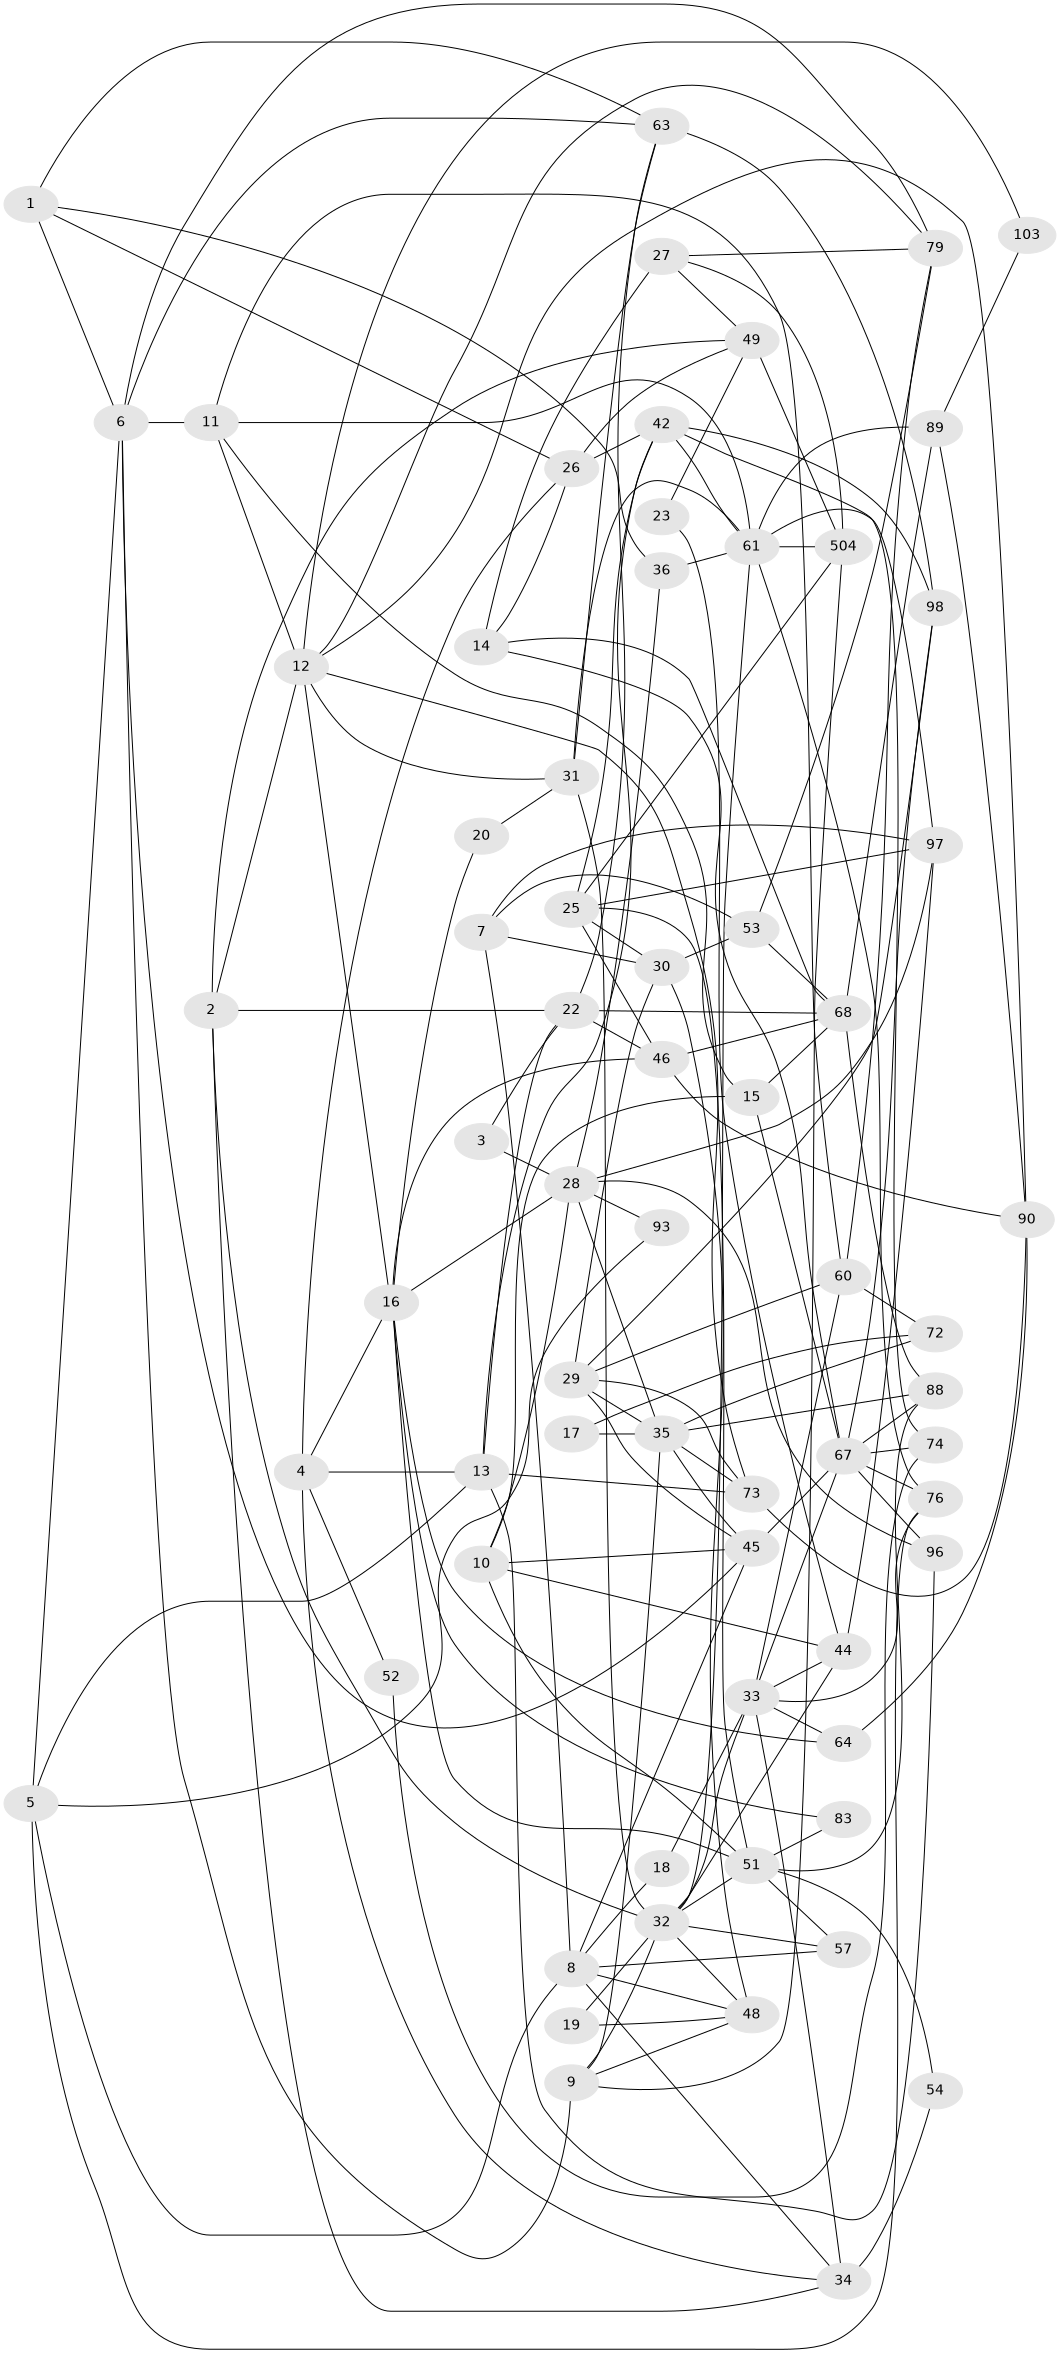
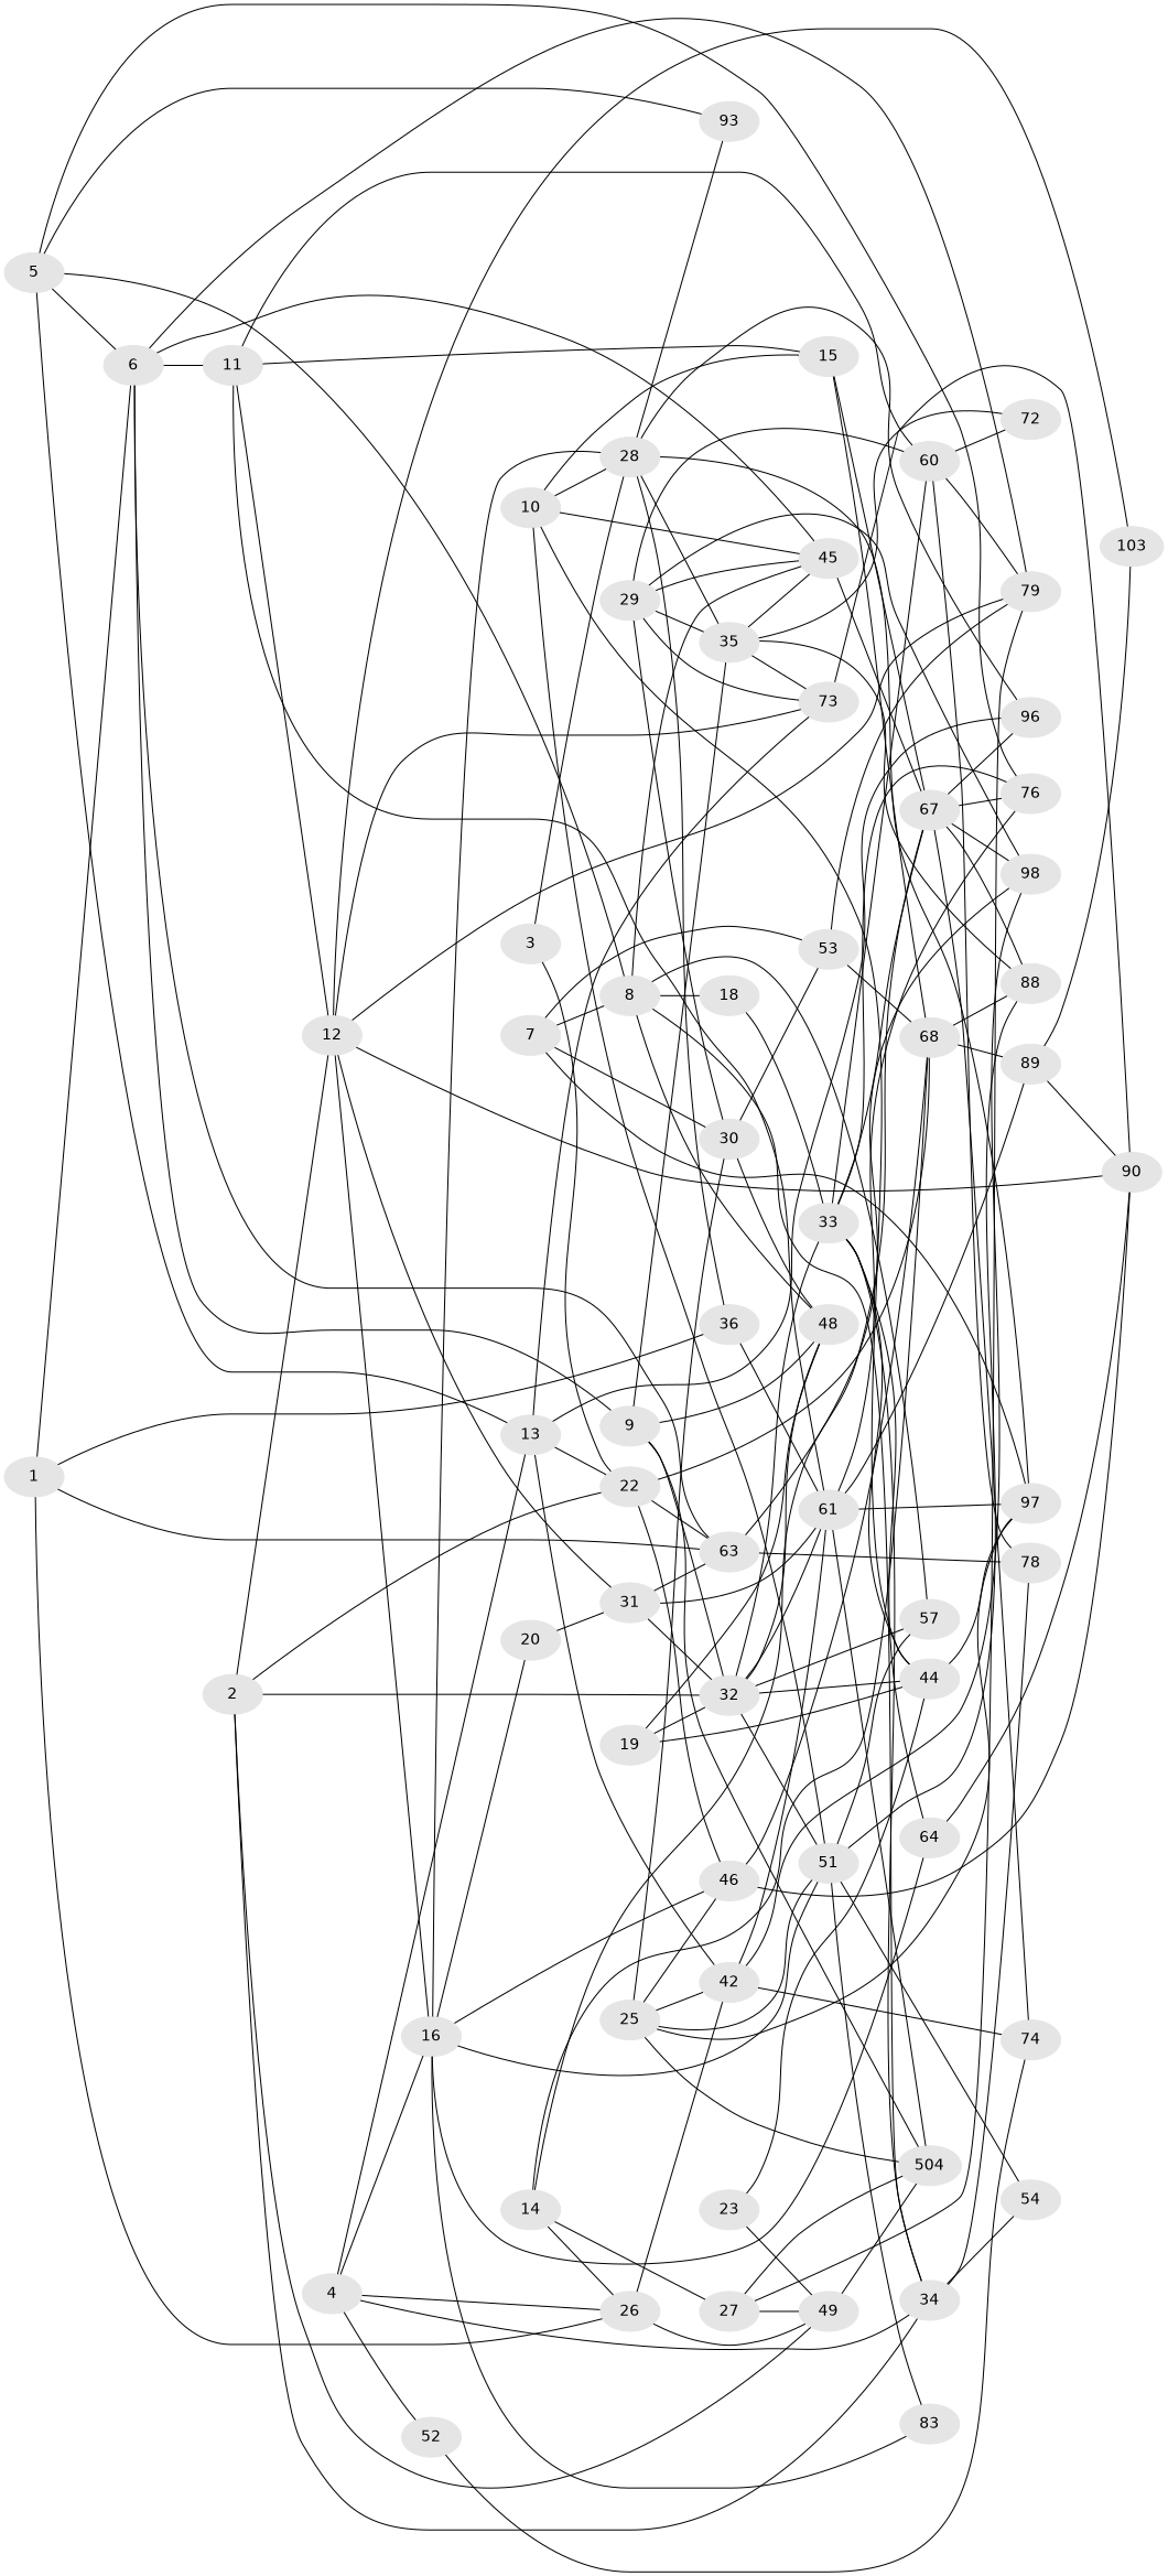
  graph {
    fontname="DejaVu Sans"
    rankdir=LR
    node [color=gray90 fontname="DejaVu Sans" style=filled]
    edge [fontname="DejaVu Sans"]
    1 [super="+41"]
    6 [super="+24"]
    26 [super="+76"]
    63 [super="+81"]
    36
    9 [super="+40"]
    11 [super="+59"]
    45 [super="+82"]
    79 [super="+100"]
    49 [super="+84"]
    42 [super="+92"]
    28 [super="+58"]
    93
    97 [super="+106"]
    35 [super="+87"]
    96
    98
+   78
    2 [super="+65"]
    12 [super="+80"]
    22 [super="+38"]
    32 [super="+39"]
    34
    16 [super="+94"]
    31 [super="+101"]
    73
    90 [super="+107"]
    103
    68 [super="+91"]
    46 [super="+55"]
    48 [super="+85"]
    57
    44 [super="+70"]
    n34 [label=51 super="+99"]
    61 [super="+66"]
    33 [super="+51"]
    54
    n38 [label=504]
    3
    4 [super="+71"]
    13 [super="+21"]
    52
    20
    64
    83
    74
    5 [super="+43"]
    8 [super="+37"]
    n49 [label=76]
    18
    15
    60 [super="+62"]
    67 [super="+102"]
    7
    30 [super="+77"]
    53
    72
    88
    10 [super="+95"]
    89
    14 [super="+47"]
    27 [super="+69"]
-   17 [super="+86"]
    19
    23
    25 [super="+56"]
    29 [super="+105"]
    1 -- 6
    1 -- 26
    1 -- 63
    1 -- 36
    6 -- 63
    6 -- 9
    6 -- 11
    6 -- 45
    6 -- 79
    26 -- 49
    26 -- 42
    63 -- 98
+   63 -- 78
    36 -- 61
    9 -- 35
    9 -- 32
    9 -- 48
    9 -- n38
    11 -- 12
    11 -- 61
    11 -- 15
    11 -- 60 [weight=2]
    45 -- 67
    49 -- n38
    42 -- 98
    42 -- 61
    42 -- 74
    28 -- 36
    28 -- 93
    28 -- 97
    28 -- 35
    28 -- 96
    35 -- 45 [weight=2]
    35 -- 73
    35 -- 72
    35 -- 88
    2 -- 49
    2 -- 12
    2 -- 22
    2 -- 32
    2 -- 34
    12 -- 79
    12 -- 16
    12 -- 31
    12 -- 73
    12 -- 90
    12 -- 103
    22 -- 63
    22 -- 68
    22 -- 46
    32 -- 48
    32 -- 57
    32 -- 44
    32 -- n34
    32 -- 61
    32 -- 33
+   34 -- 78
    34 -- 54
    16 -- 28
    16 -- 46
    16 -- n34
    16 -- 20
    16 -- 64
    16 -- 83
    31 -- 63
    31 -- 32
    31 -- 61 [weight=2]
    73 -- 90
    68 -- 88
    68 -- 89
    46 -- 90
    46 -- 68
    44 -- 97
    n34 -- 57
    n34 -- 54
    n34 -- 83
    n34 -- 88
    61 -- 97
    61 -- n38
    61 -- n49
    61 -- 89
    33 -- 34
    33 -- 44 [weight=2]
    33 -- 64
    33 -- n49
    33 -- 60
    33 -- 67
    3 -- 28
    3 -- 22
    4 -- 26
    4 -- 34
    4 -- 16
    4 -- 13
    4 -- 52
    13 -- 42
    13 -- 96
    13 -- 22
    13 -- 73
    52 -- 74
    20 -- 31
    64 -- 90
    5 -- 6
    5 -- 93
    5 -- 13
    5 -- 8
    5 -- n49
    8 -- 45
    8 -- 34
    8 -- 48
    8 -- 57
    8 -- 18
    18 -- 33
    15 -- 68
    15 -- 67
    60 -- 79
+   60 -- 78
    60 -- 72
    67 -- 96
    67 -- 98
    67 -- 74
    67 -- n49
    67 -- 88
    7 -- 97
    7 -- 8
    7 -- 30
    7 -- 53
    30 -- 48
    30 -- 53
    53 -- 79
    53 -- 68
    10 -- 45
    10 -- 28
    10 -- 44
    10 -- n34
    10 -- 15
    89 -- 90
    89 -- 103
    14 -- 26
    14 -- 68
    14 -- 67
    14 -- 27
    27 -- 79
    27 -- 49
    27 -- n38
-   17 -- 35 [weight=2]
-   17 -- 72
    19 -- 32
    19 -- 48
+   19 -- 44
    23 -- 49
    23 -- 44
    25 -- 42
    25 -- 97
    25 -- 46
    25 -- n34
    25 -- n38
    25 -- 30
    29 -- 45
    29 -- 35
    29 -- 98
    29 -- 73
    29 -- 60
    29 -- 30
  }
